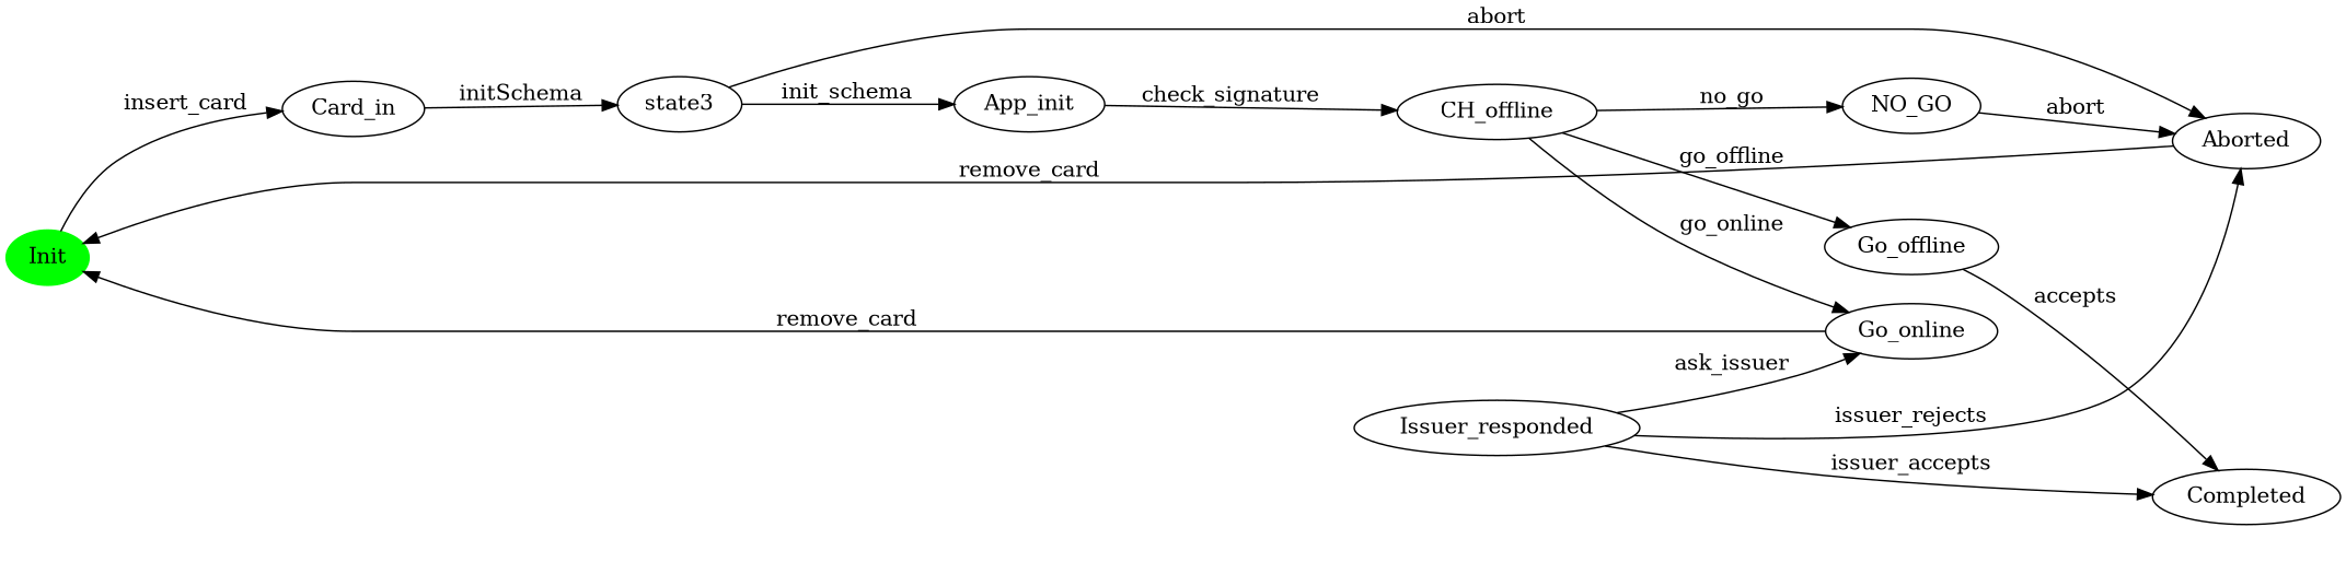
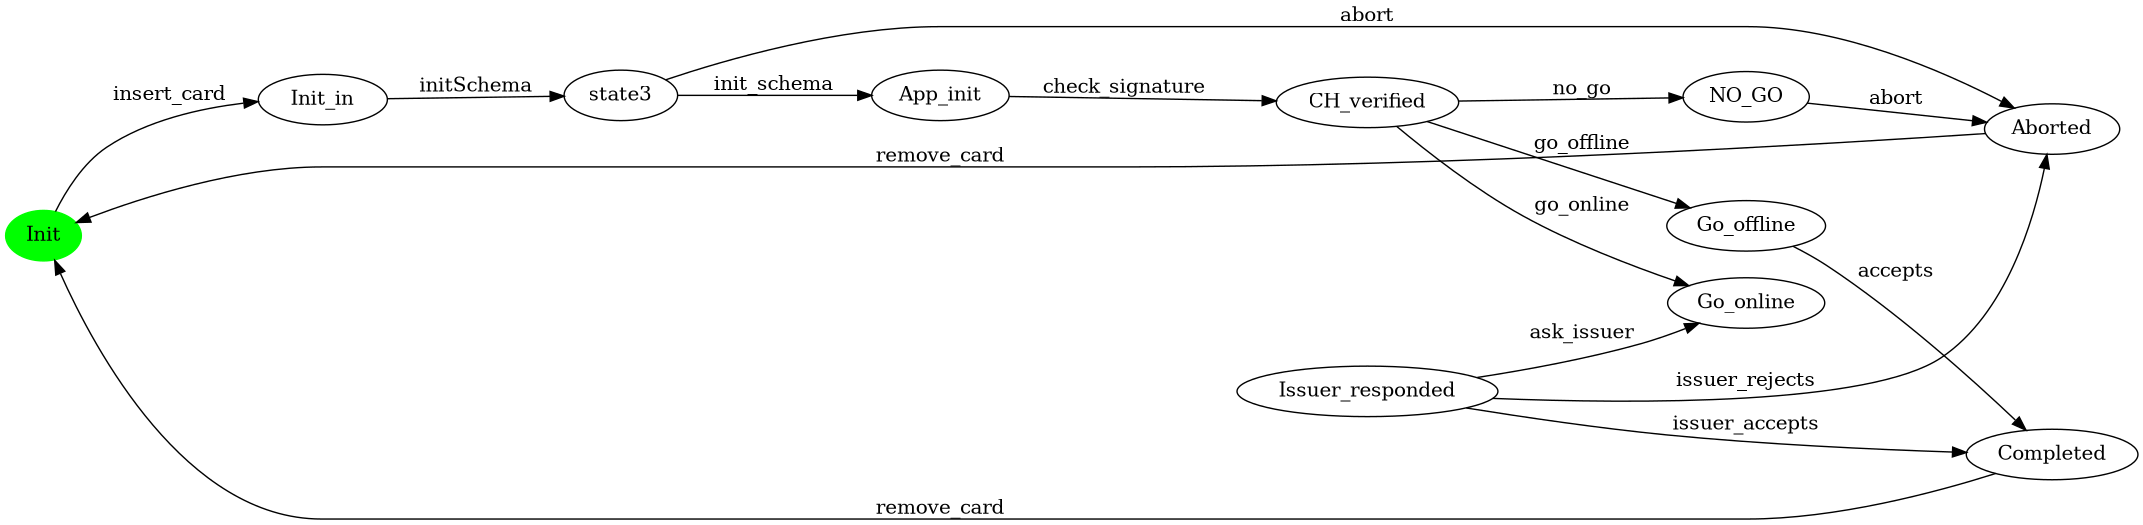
  digraph {
    rankdir=LR
    n1 [color=green label=Init style=filled]
-   n2 [label=Card_in]
+   n2 [label=Init_in]
    n3 [label=state3]
    n4 [label=Go_offline]
    n5 [label=Completed]
    n6 [label=Aborted]
    n7 [label=App_init]
-   n8 [label=CH_offline]
+   n8 [label=CH_verified]
    n9 [label=NO_GO]
    n10 [label=Go_online]
    n11 [label=Issuer_responded]
    n1 -> n2 [label=" insert_card "]
    n2 -> n3 [label=" initSchema "]
    n3 -> n6 [label=" abort "]
    n3 -> n7 [label=" init_schema "]
    n4 -> n5 [label=" accepts "]
-   n10 -> n1 [label=" remove_card "]
+   n5 -> n1 [label=" remove_card "]
    n6 -> n1 [label=" remove_card "]
    n7 -> n8 [label=" check_signature "]
    n8 -> n4 [label=" go_offline "]
    n8 -> n9 [label=" no_go "]
    n8 -> n10 [label=" go_online "]
    n9 -> n6 [label=" abort "]
    n11 -> n5 [label=" issuer_accepts "]
    n11 -> n6 [label=" issuer_rejects "]
    n11 -> n10 [label=" ask_issuer "]
  }
